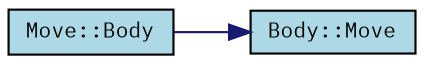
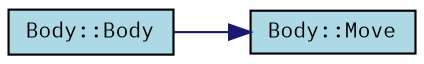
  digraph {
    rankdir=LR
    fontname="IBM Plex Mono"
    node [color=black fillcolor=lightblue fontname="IBM Plex Mono" fontsize=10 shape=record style=filled]
-   n1 [fontcolor=black height=0.2 label="Move::Body" width=0.4]
+   n1 [fontcolor=black height=0.2 label="Body::Body" width=0.4]
    n2 [height=0.2 label="Body::Move" width=0.4]
    n1 -> n2 [color=midnightblue fontname="IBM Plex Mono" fontsize=10 labelfontname=Helvetica labelfontsize=10 style=solid]
  }
